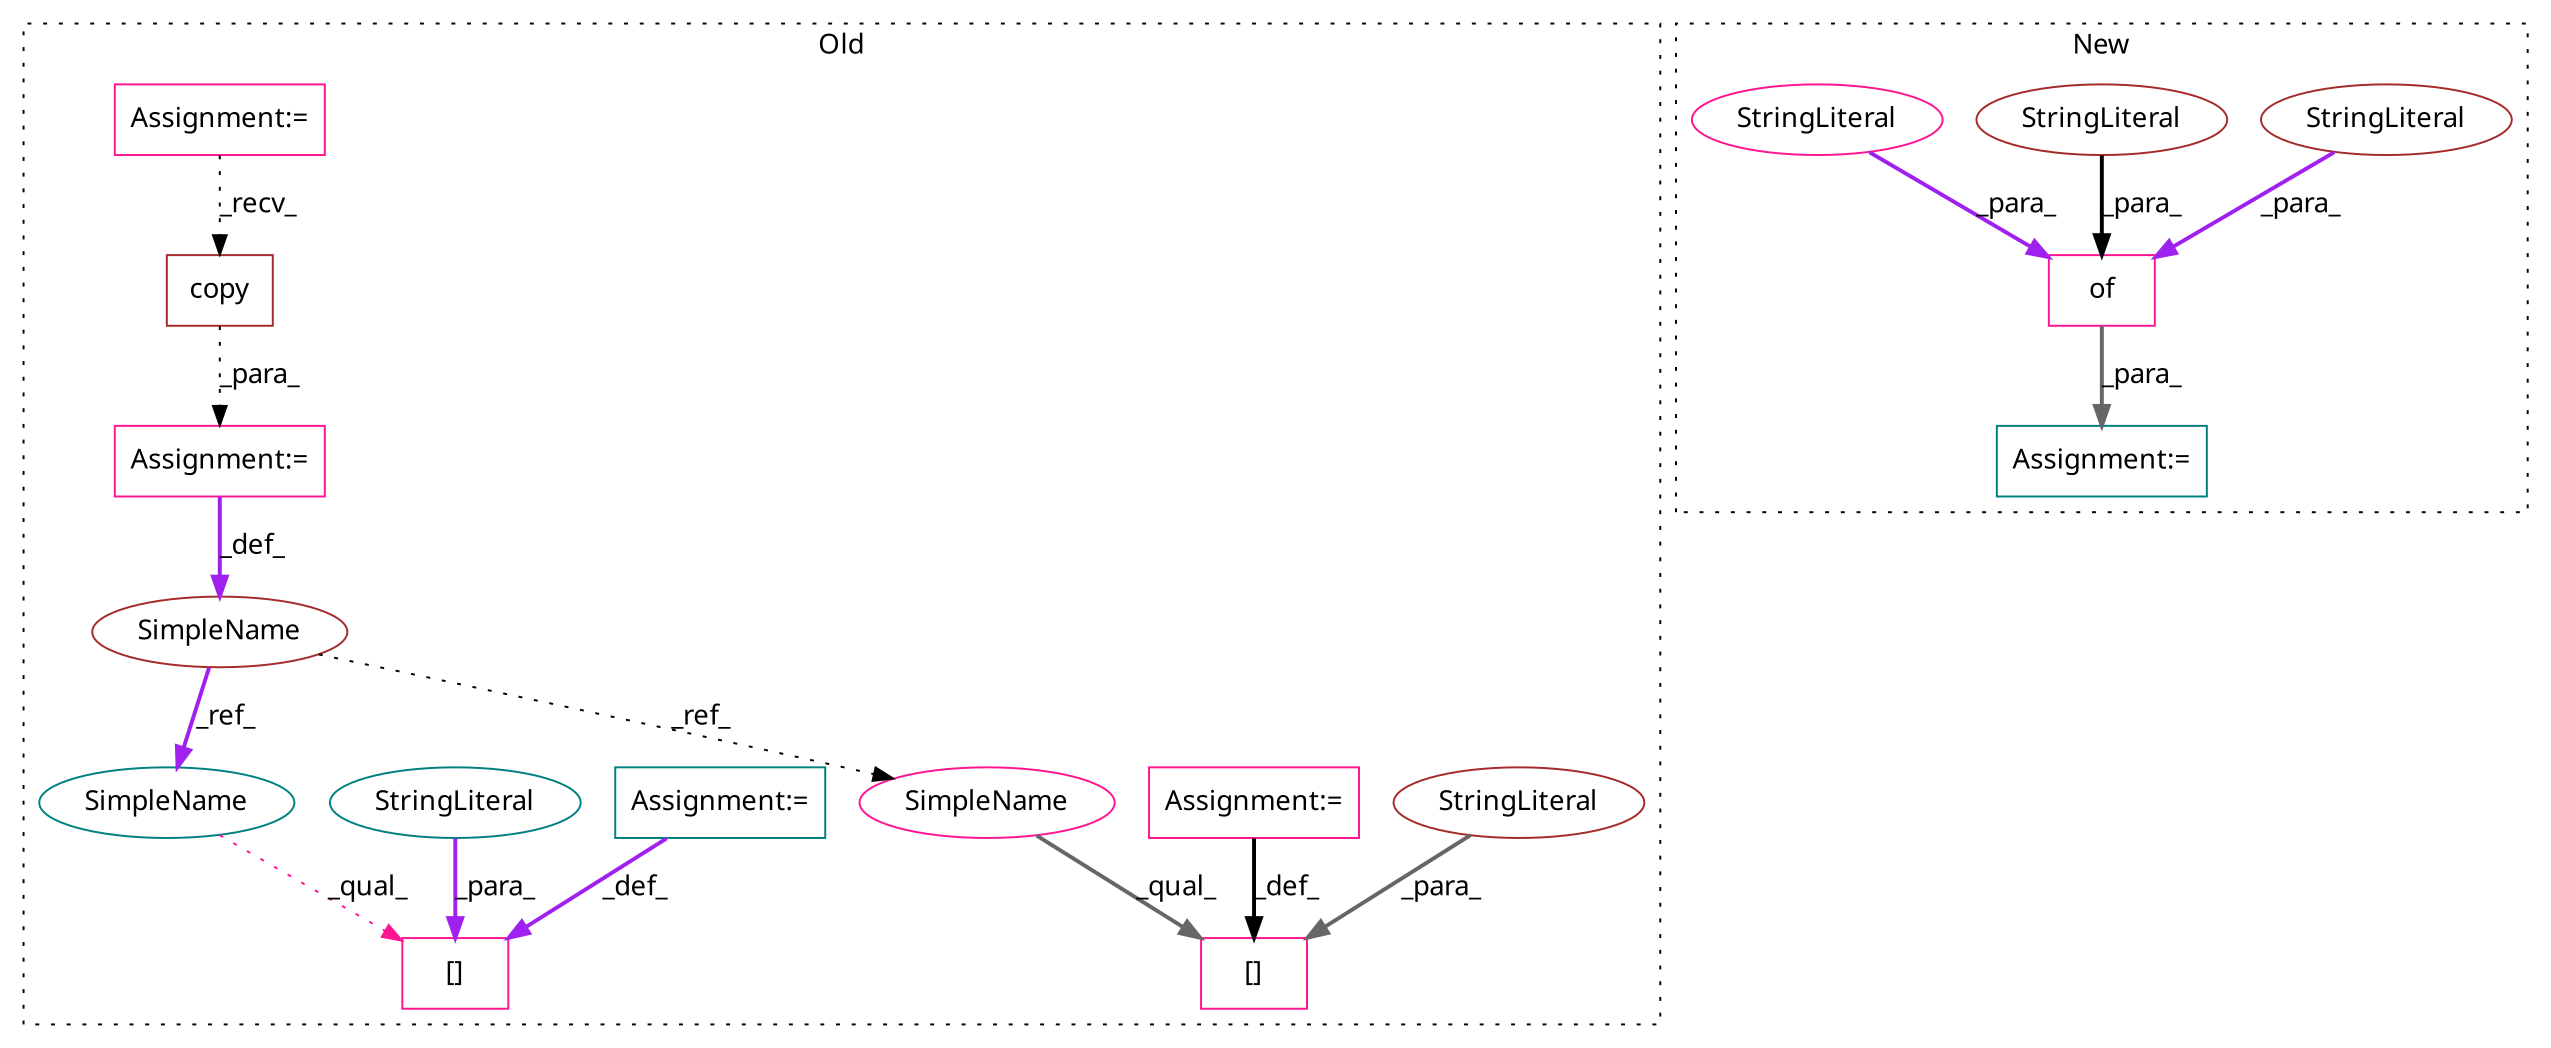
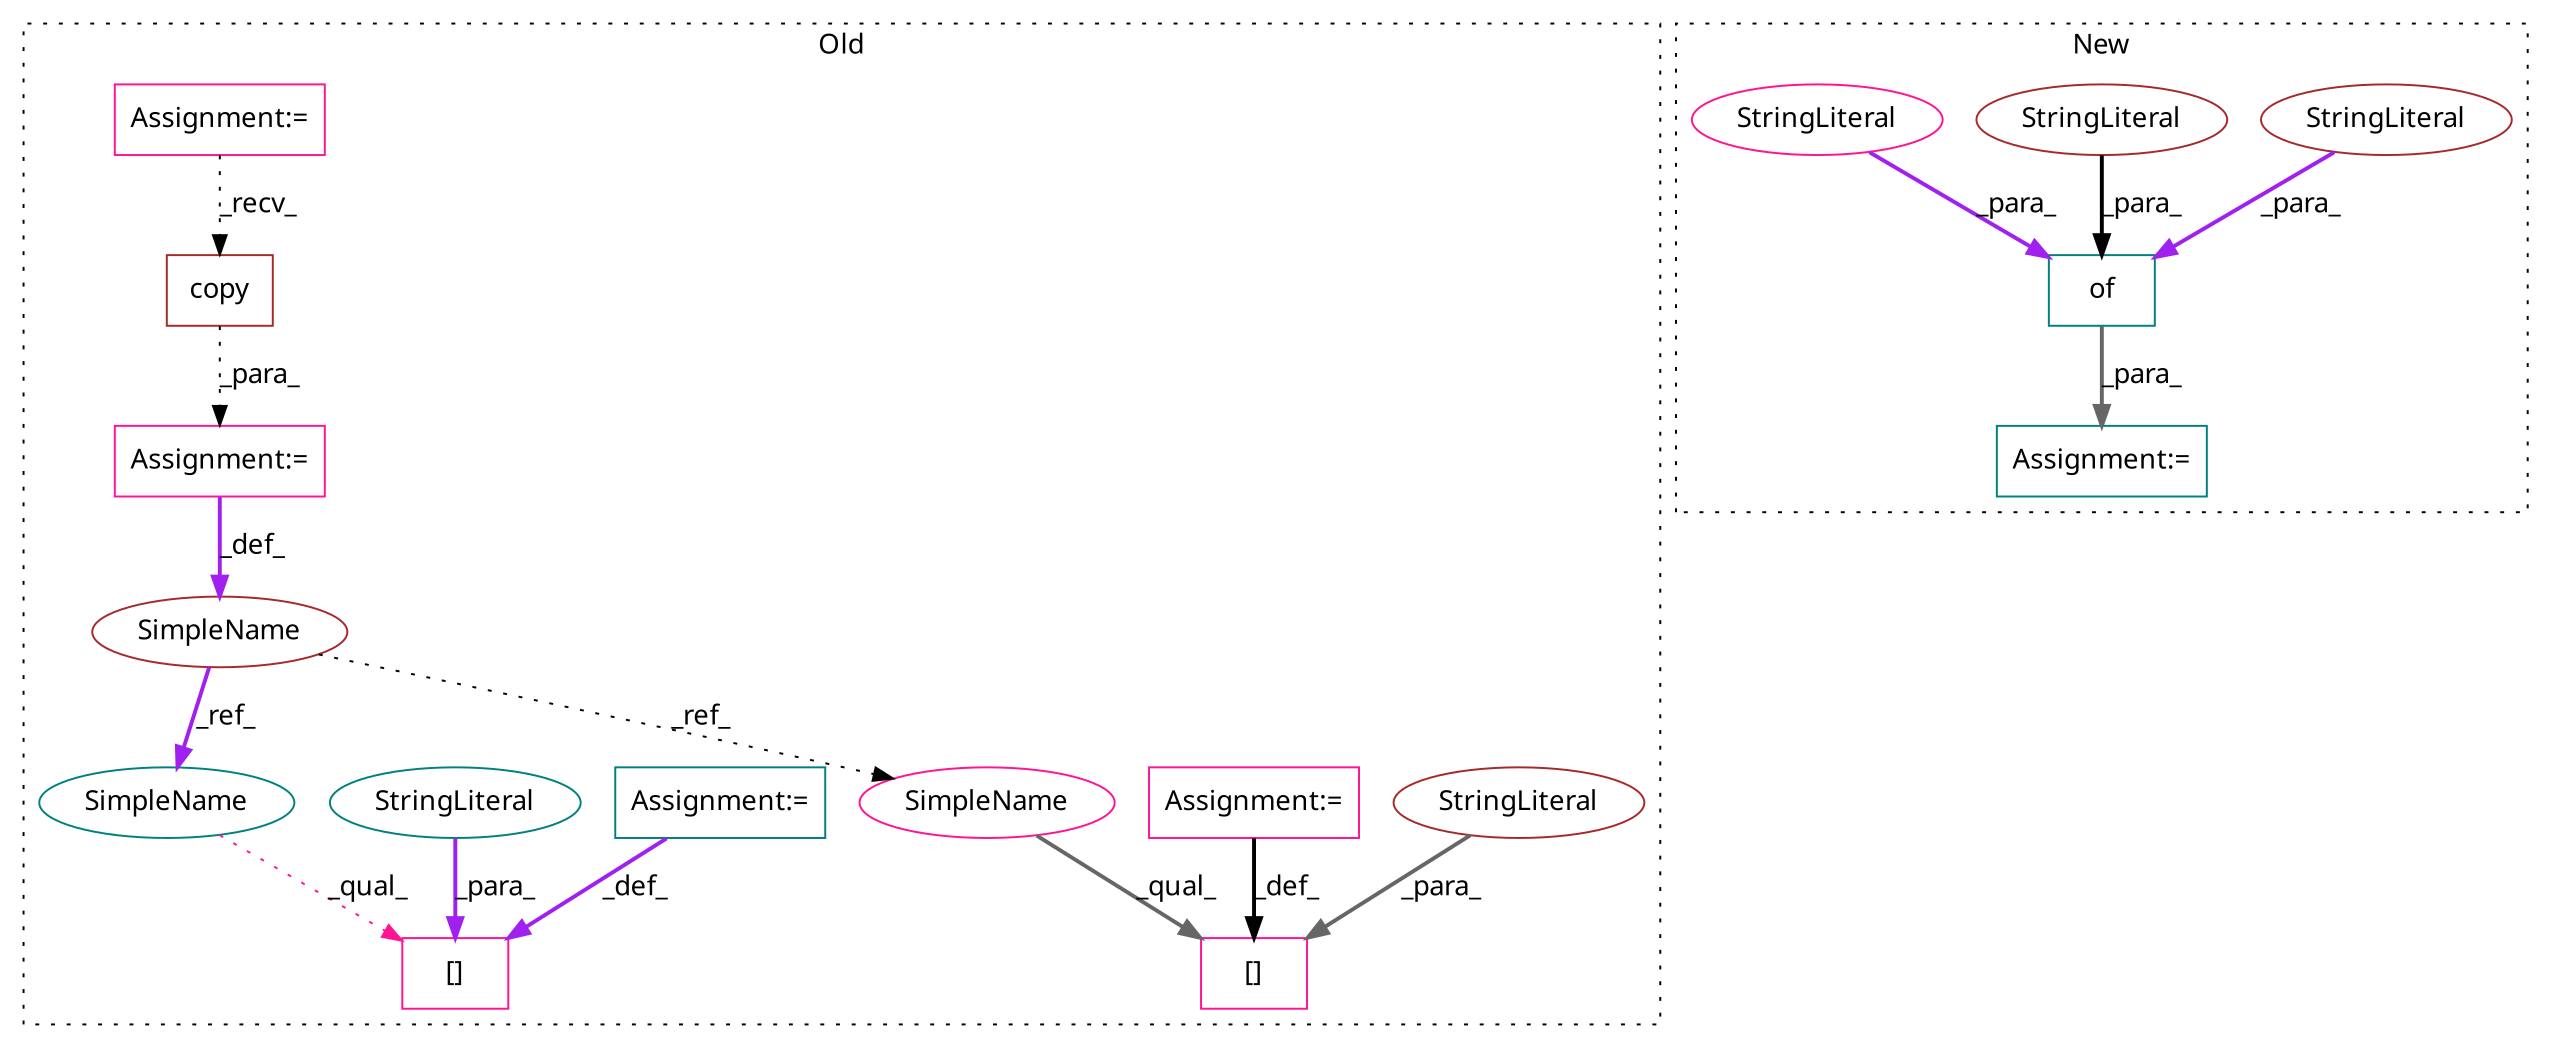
  digraph {
    fontname="Noto Sans"
    node [a=7 l=1 shape=box color=deeppink fontname="Noto Sans"]
    edge [color=purple style=bold fontname="Noto Sans"]
    n1 [a=32 l=6 label=copy s=1901 color=brown]
    n2 [label="Assignment:=" s=1893]
    n3 [a=2 l="13,1" label="[]" s="1944,1964"]
    n4 [a=45 l=7 label=StringLiteral s=1957 shape=ellipse color=brown]
    n5 [a=2 l="13,1" label="[]" s="1913,1930"]
    n6 [a=45 l=4 label=StringLiteral s=1926 shape=ellipse color=teal]
    n7 [label="Assignment:=" s=1965]
    n8 [label="Assignment:=" s=1931 color=teal]
    n9 [a=42 l=12 label=SimpleName s=1881 shape=ellipse color=brown]
    n10 [l=6 label="Assignment:=" s=1553]
    n11 [a=42 l=12 label=SimpleName s=1944 shape=ellipse]
    n12 [a=42 l=12 label=SimpleName s=1913 shape=ellipse color=teal]
-   n13 [a=32 l="3,1" label=of s="1840,1866"]
+   n13 [a=32 l="3,1" label=of s="1840,1866" color=teal]
    n14 [label="Assignment:=" s=1835 color=teal]
    n15 [a=45 l=4 label=StringLiteral s=1843 shape=ellipse color=brown]
    n16 [a=45 l=7 label=StringLiteral s=1855 shape=ellipse color=brown]
    n17 [a=45 l=6 label=StringLiteral s=1848 shape=ellipse]
    subgraph cluster_1 {
      label=Old
      style=dotted
      n1
      n2
      n3
      n4
      n5
      n6
      n7
      n8
      n9
      n10
      n11
      n12
    }
    subgraph cluster_2 {
      label=New
      style=dotted
      n13
      n14
      n15
      n16
      n17
    }
    n1 -> n2 [label=_para_ color=black style=dotted]
    n2 -> n9 [label=_def_]
    n4 -> n3 [label=_para_ color=gray40]
    n6 -> n5 [label=_para_]
    n7 -> n3 [label=_def_ color=black]
    n8 -> n5 [label=_def_]
    n9 -> n11 [label=_ref_ color=black style=dotted]
    n9 -> n12 [label=_ref_]
    n10 -> n1 [label=_recv_ color=black style=dotted]
    n11 -> n3 [label=_qual_ color=gray40]
    n12 -> n5 [label=_qual_ color=deeppink style=dotted]
    n13 -> n14 [label=_para_ color=gray40]
    n15 -> n13 [label=_para_]
    n16 -> n13 [label=_para_ color=black]
    n17 -> n13 [label=_para_]
  }
